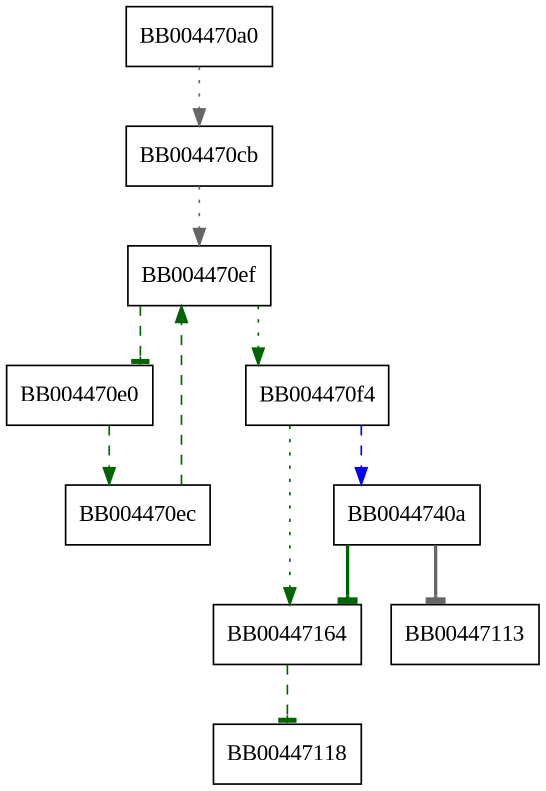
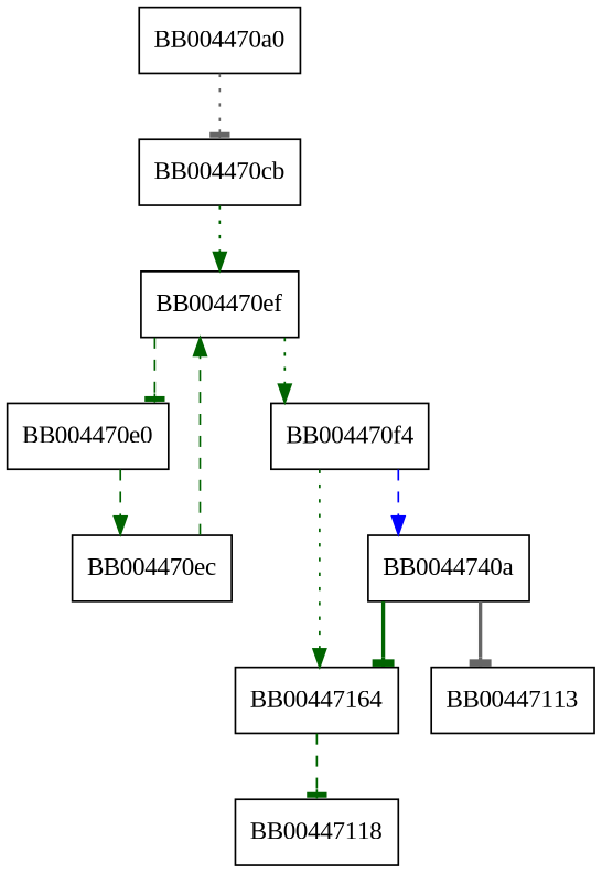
  digraph {
    fontname="Liberation Serif"
    splines=ortho
    node [fontname="Liberation Serif" shape=box]
    edge [arrowhead=normal color=darkgreen fontname="Liberation Serif" style=dashed]
    BB004470a0
    BB004470cb
    BB004470ef
    BB004470e0
    BB004470f4
    BB004470ec
    n7 [label=BB0044740a]
    BB00447164
    BB00447113
    BB00447118
-   BB004470a0 -> BB004470cb [color=gray40 style=dotted]
-   BB004470cb -> BB004470ef [color=gray40 style=dotted]
+   BB004470a0 -> BB004470cb [arrowhead=tee color=gray40 style=dotted]
+   BB004470cb -> BB004470ef [style=dotted]
    BB004470ef -> BB004470e0 [arrowhead=tee]
    BB004470ef -> BB004470f4 [style=dotted]
    BB004470e0 -> BB004470ec
    BB004470f4 -> n7 [color=blue]
    BB004470f4 -> BB00447164 [style=dotted]
    BB004470ec -> BB004470ef
    n7 -> BB00447164 [arrowhead=tee style=bold]
    n7 -> BB00447113 [arrowhead=tee color=gray40 style=bold]
    BB00447164 -> BB00447118 [arrowhead=tee]
  }
